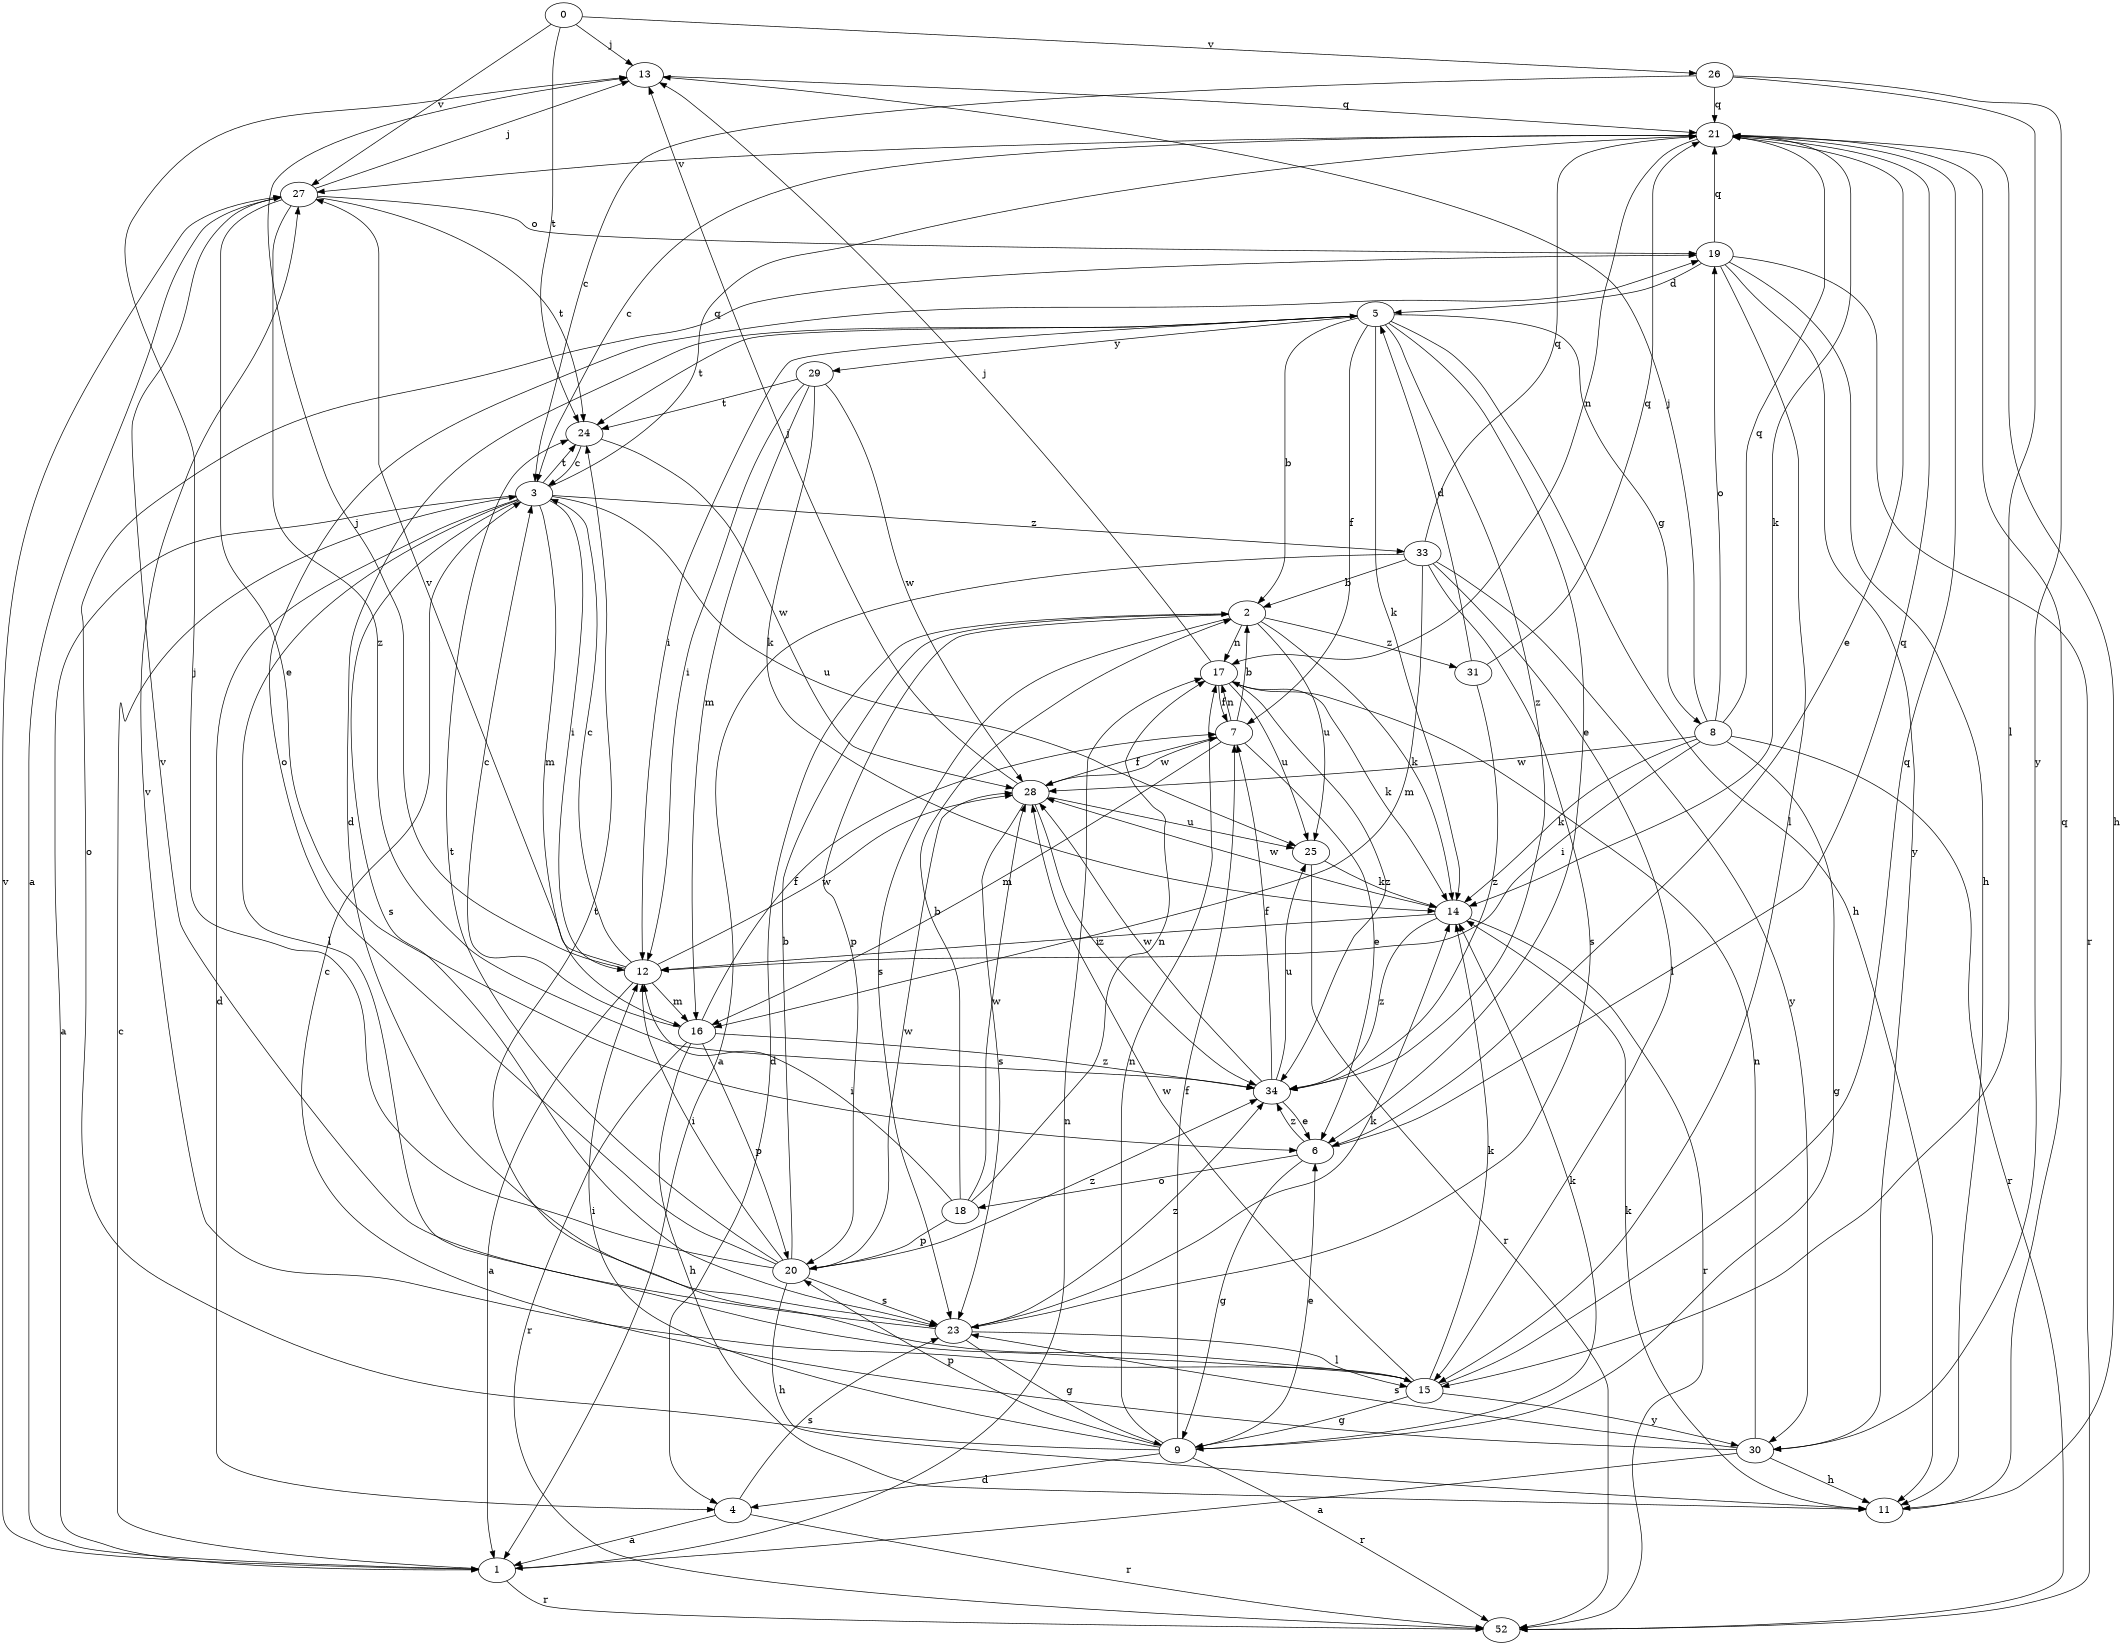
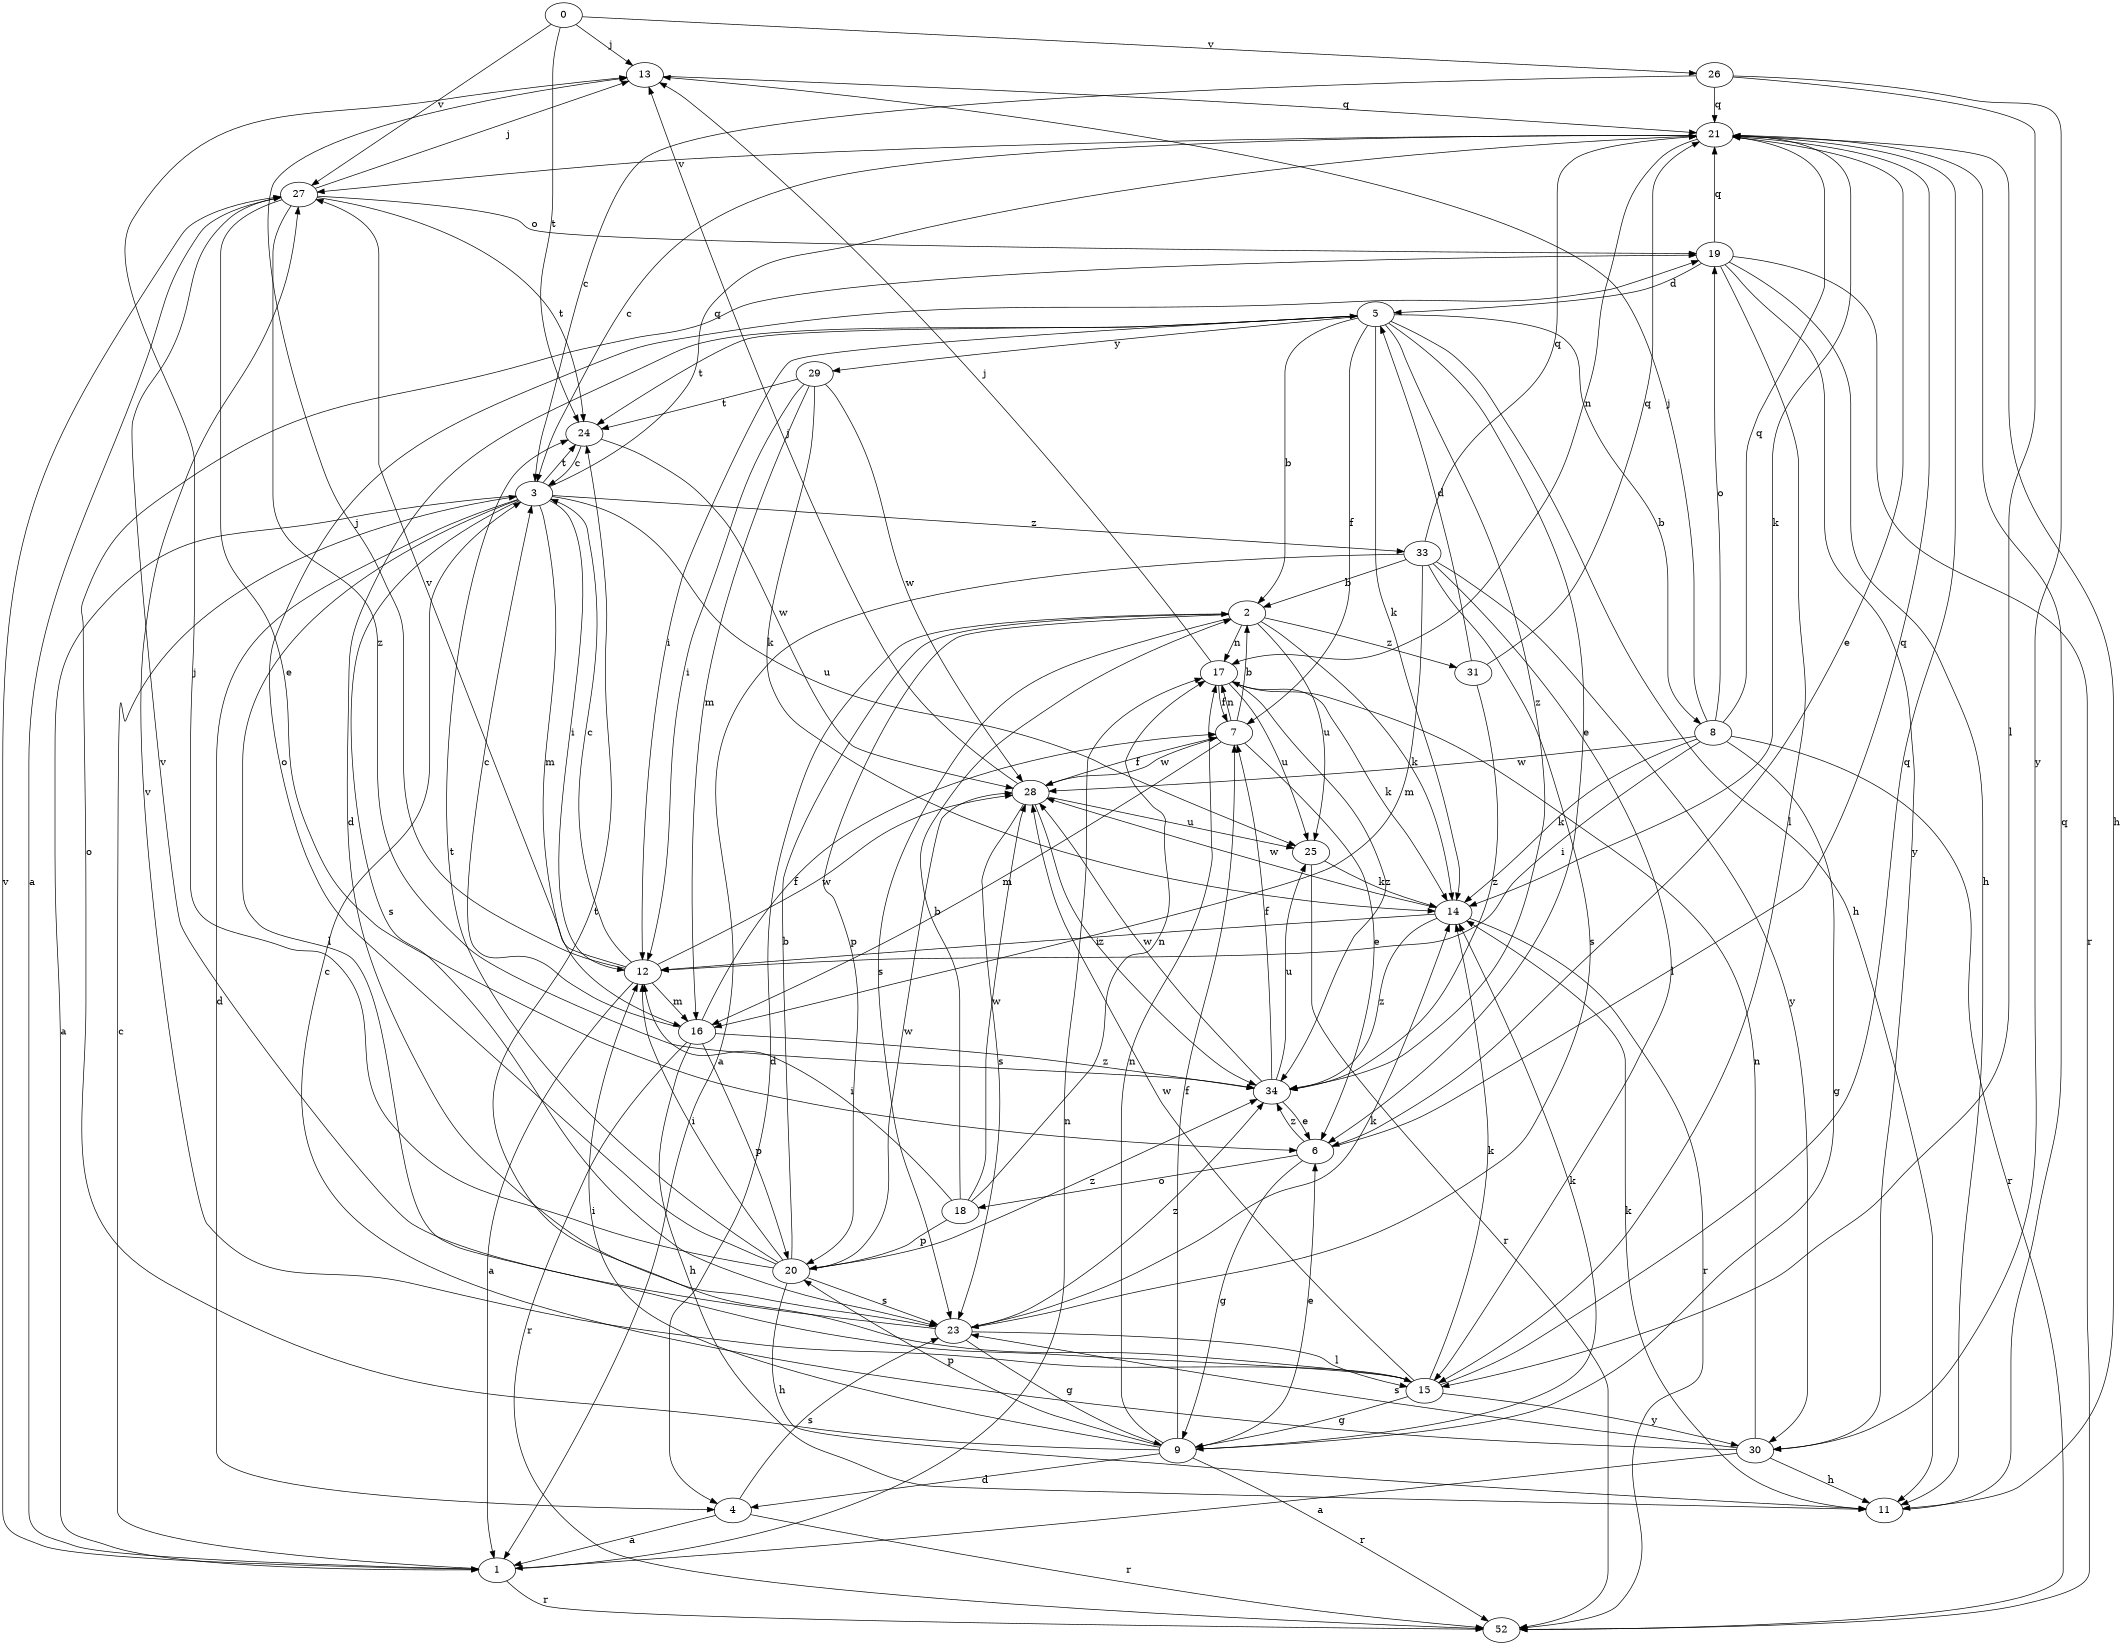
  strict digraph {
    0
    13
    24
    26
    27
    21
    3
    28
    15
    30
    1
    6
    34
    19
    17
    n16 [label=52]
    4
    23
    25
    12
    16
    33
    14
    7
    2
    20
    31
    11
    5
    9
    8
    29
    18
    0 -> 13 [label=j]
    0 -> 24 [label=t]
    0 -> 26 [label=v]
    0 -> 27 [label=v]
    13 -> 21 [label=q]
    24 -> 3 [label=c]
    24 -> 28 [label=w]
    26 -> 21 [label=q]
    26 -> 3 [label=c]
    26 -> 15 [label=l]
    26 -> 30 [label=y]
    27 -> 13 [label=j]
    27 -> 24 [label=t]
    27 -> 1 [label=a]
    27 -> 6 [label=e]
    27 -> 34 [label=z]
    27 -> 19 [label=o]
    21 -> 27 [label=v]
    21 -> 3 [label=c]
    21 -> 6 [label=e]
    21 -> 17 [label=n]
    21 -> 14 [label=k]
    21 -> 11 [label=h]
    3 -> 24 [label=t]
    3 -> 21 [label=q]
    3 -> 15 [label=l]
    3 -> 1 [label=a]
    3 -> 4 [label=d]
    3 -> 23 [label=s]
    3 -> 25 [label=u]
    3 -> 12 [label=i]
    3 -> 16 [label=m]
    3 -> 33 [label=z]
    28 -> 13 [label=j]
    28 -> 34 [label=z]
    28 -> 23 [label=s]
    28 -> 25 [label=u]
    28 -> 7 [label=f]
    15 -> 24 [label=t]
    15 -> 27 [label=v]
    15 -> 21 [label=q]
    15 -> 28 [label=w]
    15 -> 30 [label=y]
    15 -> 14 [label=k]
    15 -> 9 [label=g]
    30 -> 3 [label=c]
    30 -> 1 [label=a]
    30 -> 17 [label=n]
    30 -> 23 [label=s]
    30 -> 11 [label=h]
    1 -> 27 [label=v]
    1 -> 3 [label=c]
    1 -> 17 [label=n]
    1 -> n16 [label=r]
    6 -> 21 [label=q]
    6 -> 34 [label=z]
    6 -> 9 [label=g]
    6 -> 18 [label=o]
    34 -> 28 [label=w]
    34 -> 6 [label=e]
    34 -> 25 [label=u]
    34 -> 7 [label=f]
    19 -> 21 [label=q]
    19 -> 15 [label=l]
    19 -> 30 [label=y]
    19 -> n16 [label=r]
    19 -> 11 [label=h]
    19 -> 5 [label=d]
    17 -> 13 [label=j]
    17 -> 34 [label=z]
    17 -> 25 [label=u]
    17 -> 14 [label=k]
    17 -> 7 [label=f]
    4 -> 1 [label=a]
    4 -> n16 [label=r]
    4 -> 23 [label=s]
    23 -> 27 [label=v]
    23 -> 15 [label=l]
    23 -> 34 [label=z]
    23 -> 14 [label=k]
    23 -> 5 [label=d]
    23 -> 9 [label=g]
    25 -> n16 [label=r]
    25 -> 14 [label=k]
    12 -> 13 [label=j]
    12 -> 27 [label=v]
    12 -> 3 [label=c]
    12 -> 28 [label=w]
    12 -> 1 [label=a]
    12 -> 16 [label=m]
    16 -> 3 [label=c]
    16 -> 34 [label=z]
    16 -> n16 [label=r]
    16 -> 7 [label=f]
    16 -> 20 [label=p]
    16 -> 11 [label=h]
    33 -> 21 [label=q]
    33 -> 15 [label=l]
    33 -> 30 [label=y]
    33 -> 1 [label=a]
    33 -> 23 [label=s]
    33 -> 16 [label=m]
    33 -> 2 [label=b]
    14 -> 28 [label=w]
    14 -> 34 [label=z]
    14 -> n16 [label=r]
    14 -> 12 [label=i]
    7 -> 28 [label=w]
    7 -> 6 [label=e]
    7 -> 17 [label=n]
    7 -> 16 [label=m]
    7 -> 2 [label=b]
    2 -> 17 [label=n]
    2 -> 4 [label=d]
    2 -> 23 [label=s]
    2 -> 25 [label=u]
    2 -> 14 [label=k]
    2 -> 20 [label=p]
    2 -> 31 [label=z]
    20 -> 13 [label=j]
    20 -> 24 [label=t]
    20 -> 28 [label=w]
    20 -> 34 [label=z]
    20 -> 19 [label=o]
    20 -> 23 [label=s]
    20 -> 12 [label=i]
    20 -> 2 [label=b]
    20 -> 11 [label=h]
    31 -> 21 [label=q]
    31 -> 34 [label=z]
    31 -> 5 [label=d]
    11 -> 21 [label=q]
    11 -> 14 [label=k]
    5 -> 24 [label=t]
    5 -> 6 [label=e]
    5 -> 34 [label=z]
    5 -> 12 [label=i]
    5 -> 14 [label=k]
    5 -> 7 [label=f]
    5 -> 2 [label=b]
    5 -> 11 [label=h]
-   5 -> 8 [label=g]
+   5 -> 8 [label=b]
    5 -> 29 [label=y]
    9 -> 6 [label=e]
    9 -> 19 [label=o]
    9 -> 17 [label=n]
    9 -> n16 [label=r]
    9 -> 4 [label=d]
    9 -> 12 [label=i]
    9 -> 14 [label=k]
    9 -> 7 [label=f]
    9 -> 20 [label=p]
    8 -> 13 [label=j]
    8 -> 21 [label=q]
    8 -> 28 [label=w]
    8 -> 19 [label=o]
    8 -> n16 [label=r]
    8 -> 12 [label=i]
    8 -> 14 [label=k]
    8 -> 9 [label=g]
    29 -> 24 [label=t]
    29 -> 28 [label=w]
    29 -> 12 [label=i]
    29 -> 16 [label=m]
    29 -> 14 [label=k]
    18 -> 28 [label=w]
    18 -> 17 [label=n]
    18 -> 12 [label=i]
    18 -> 2 [label=b]
    18 -> 20 [label=p]
  }
